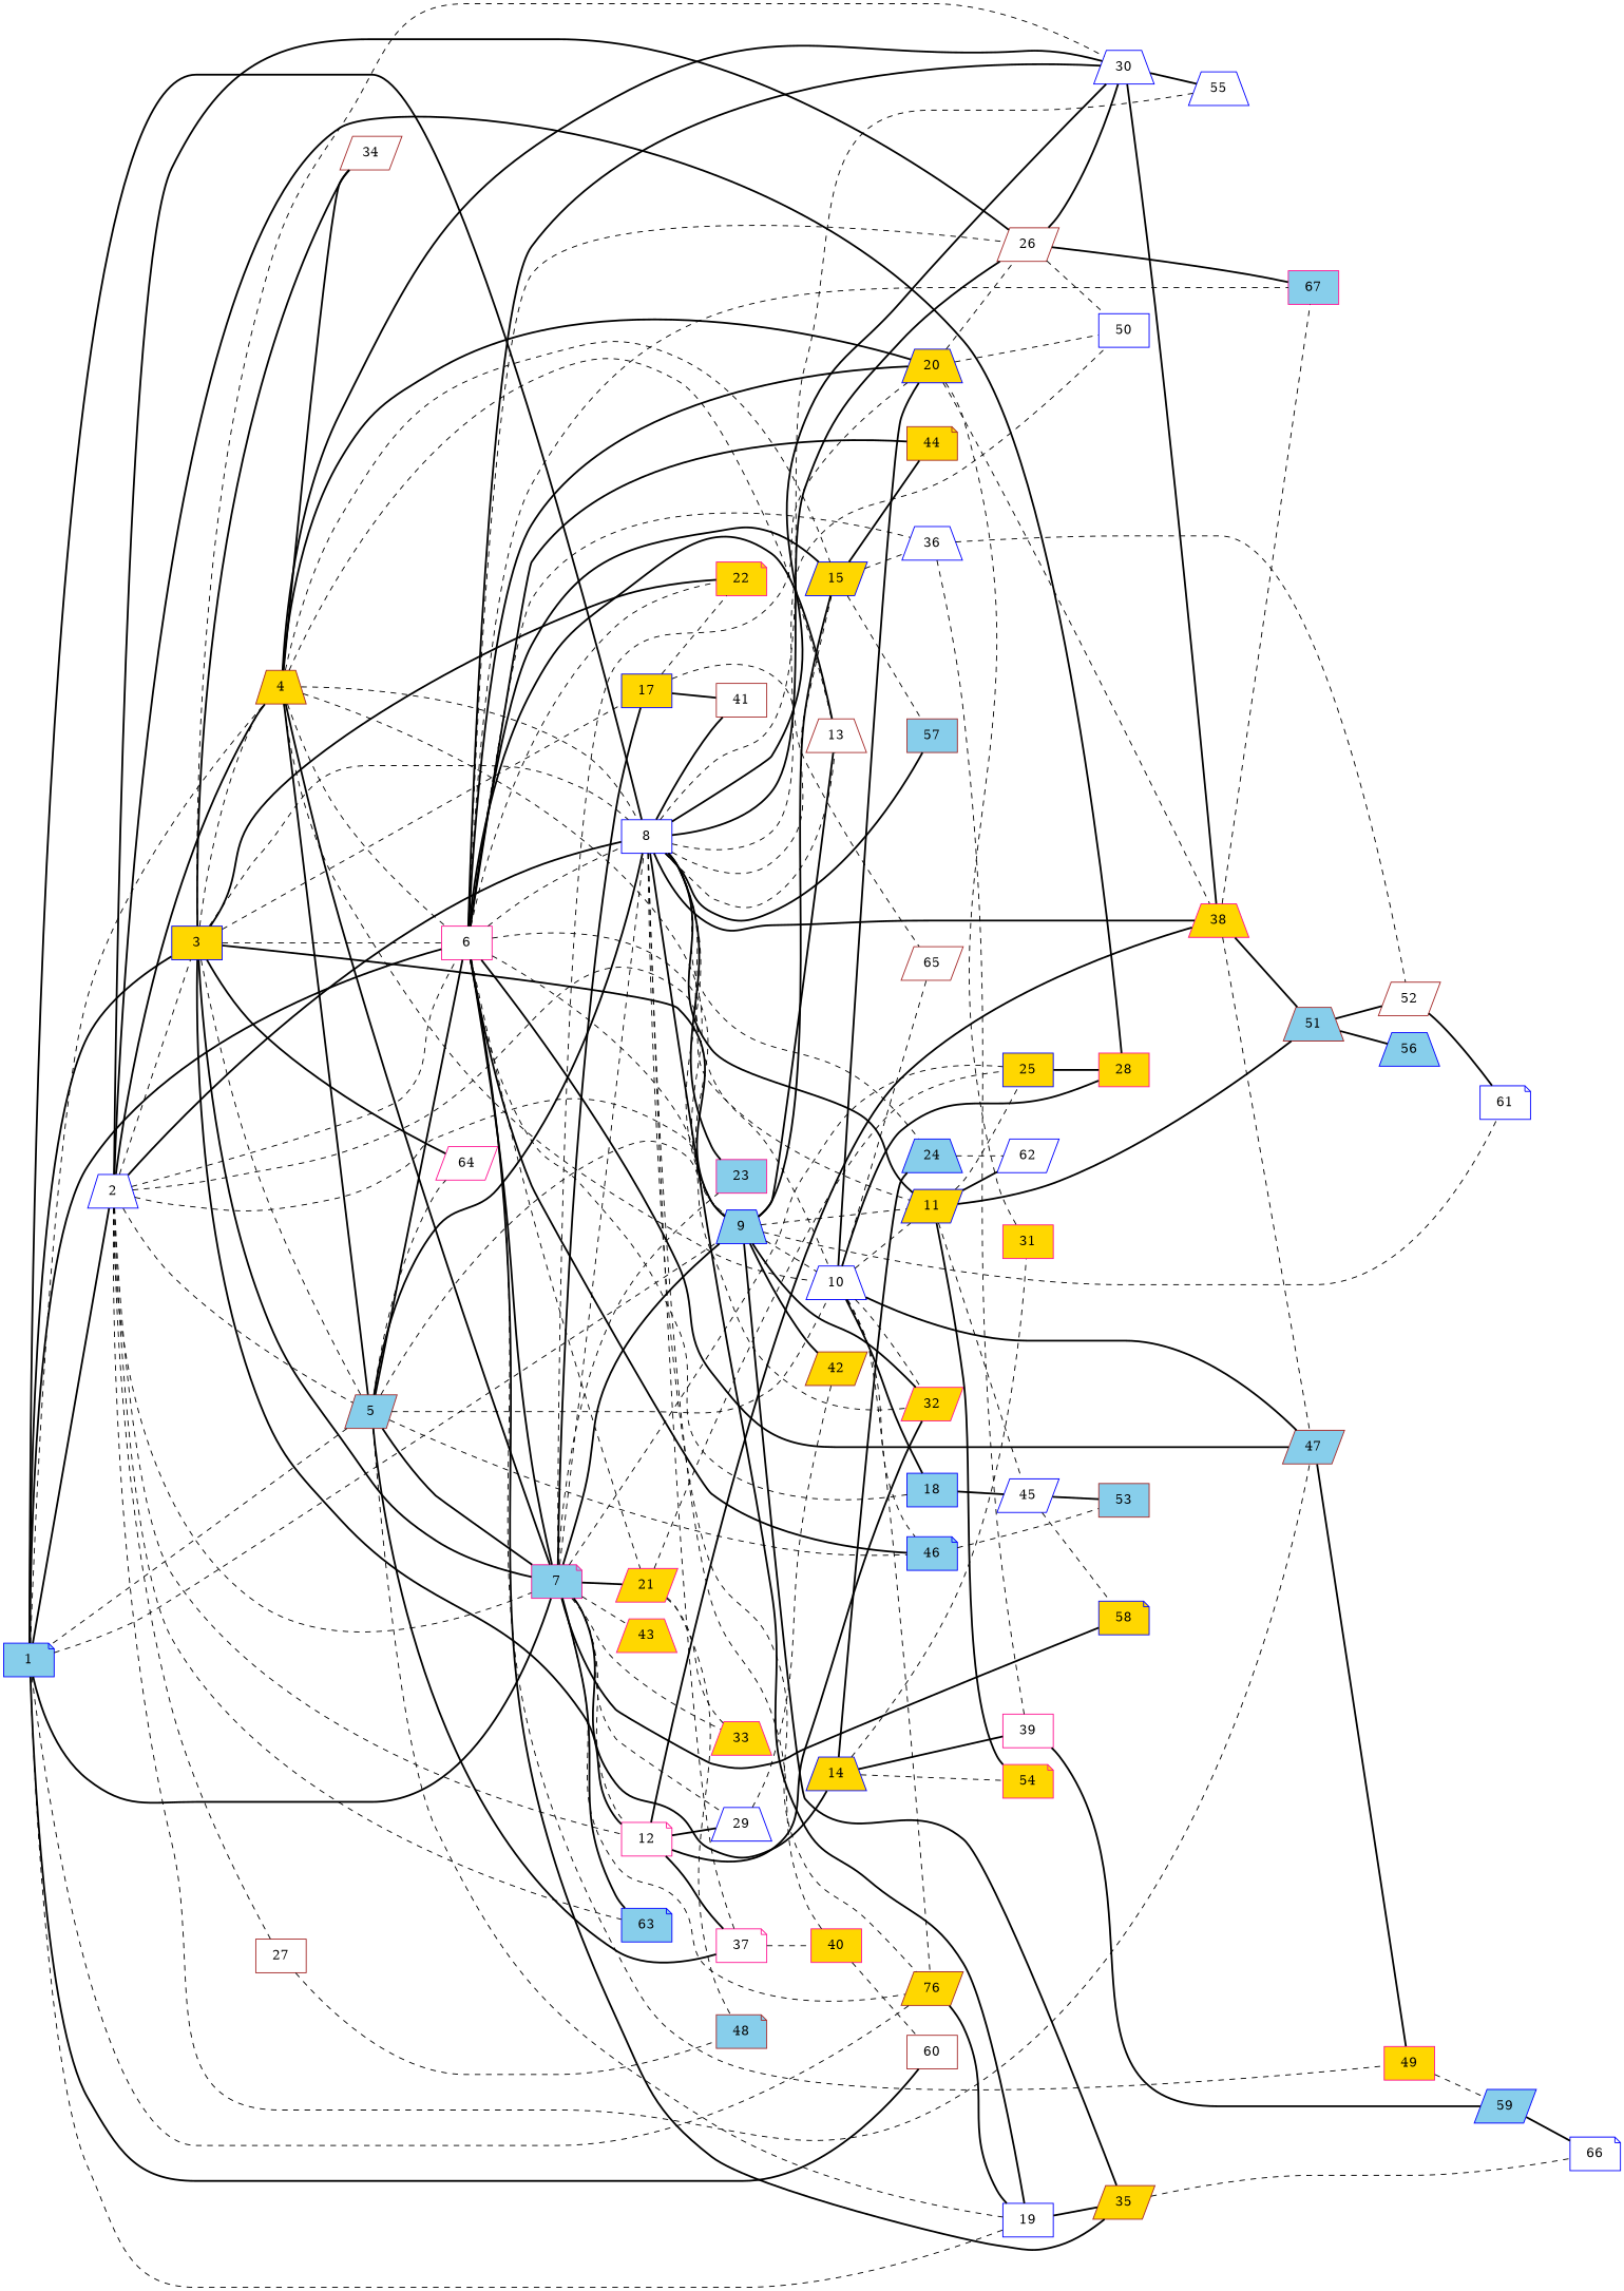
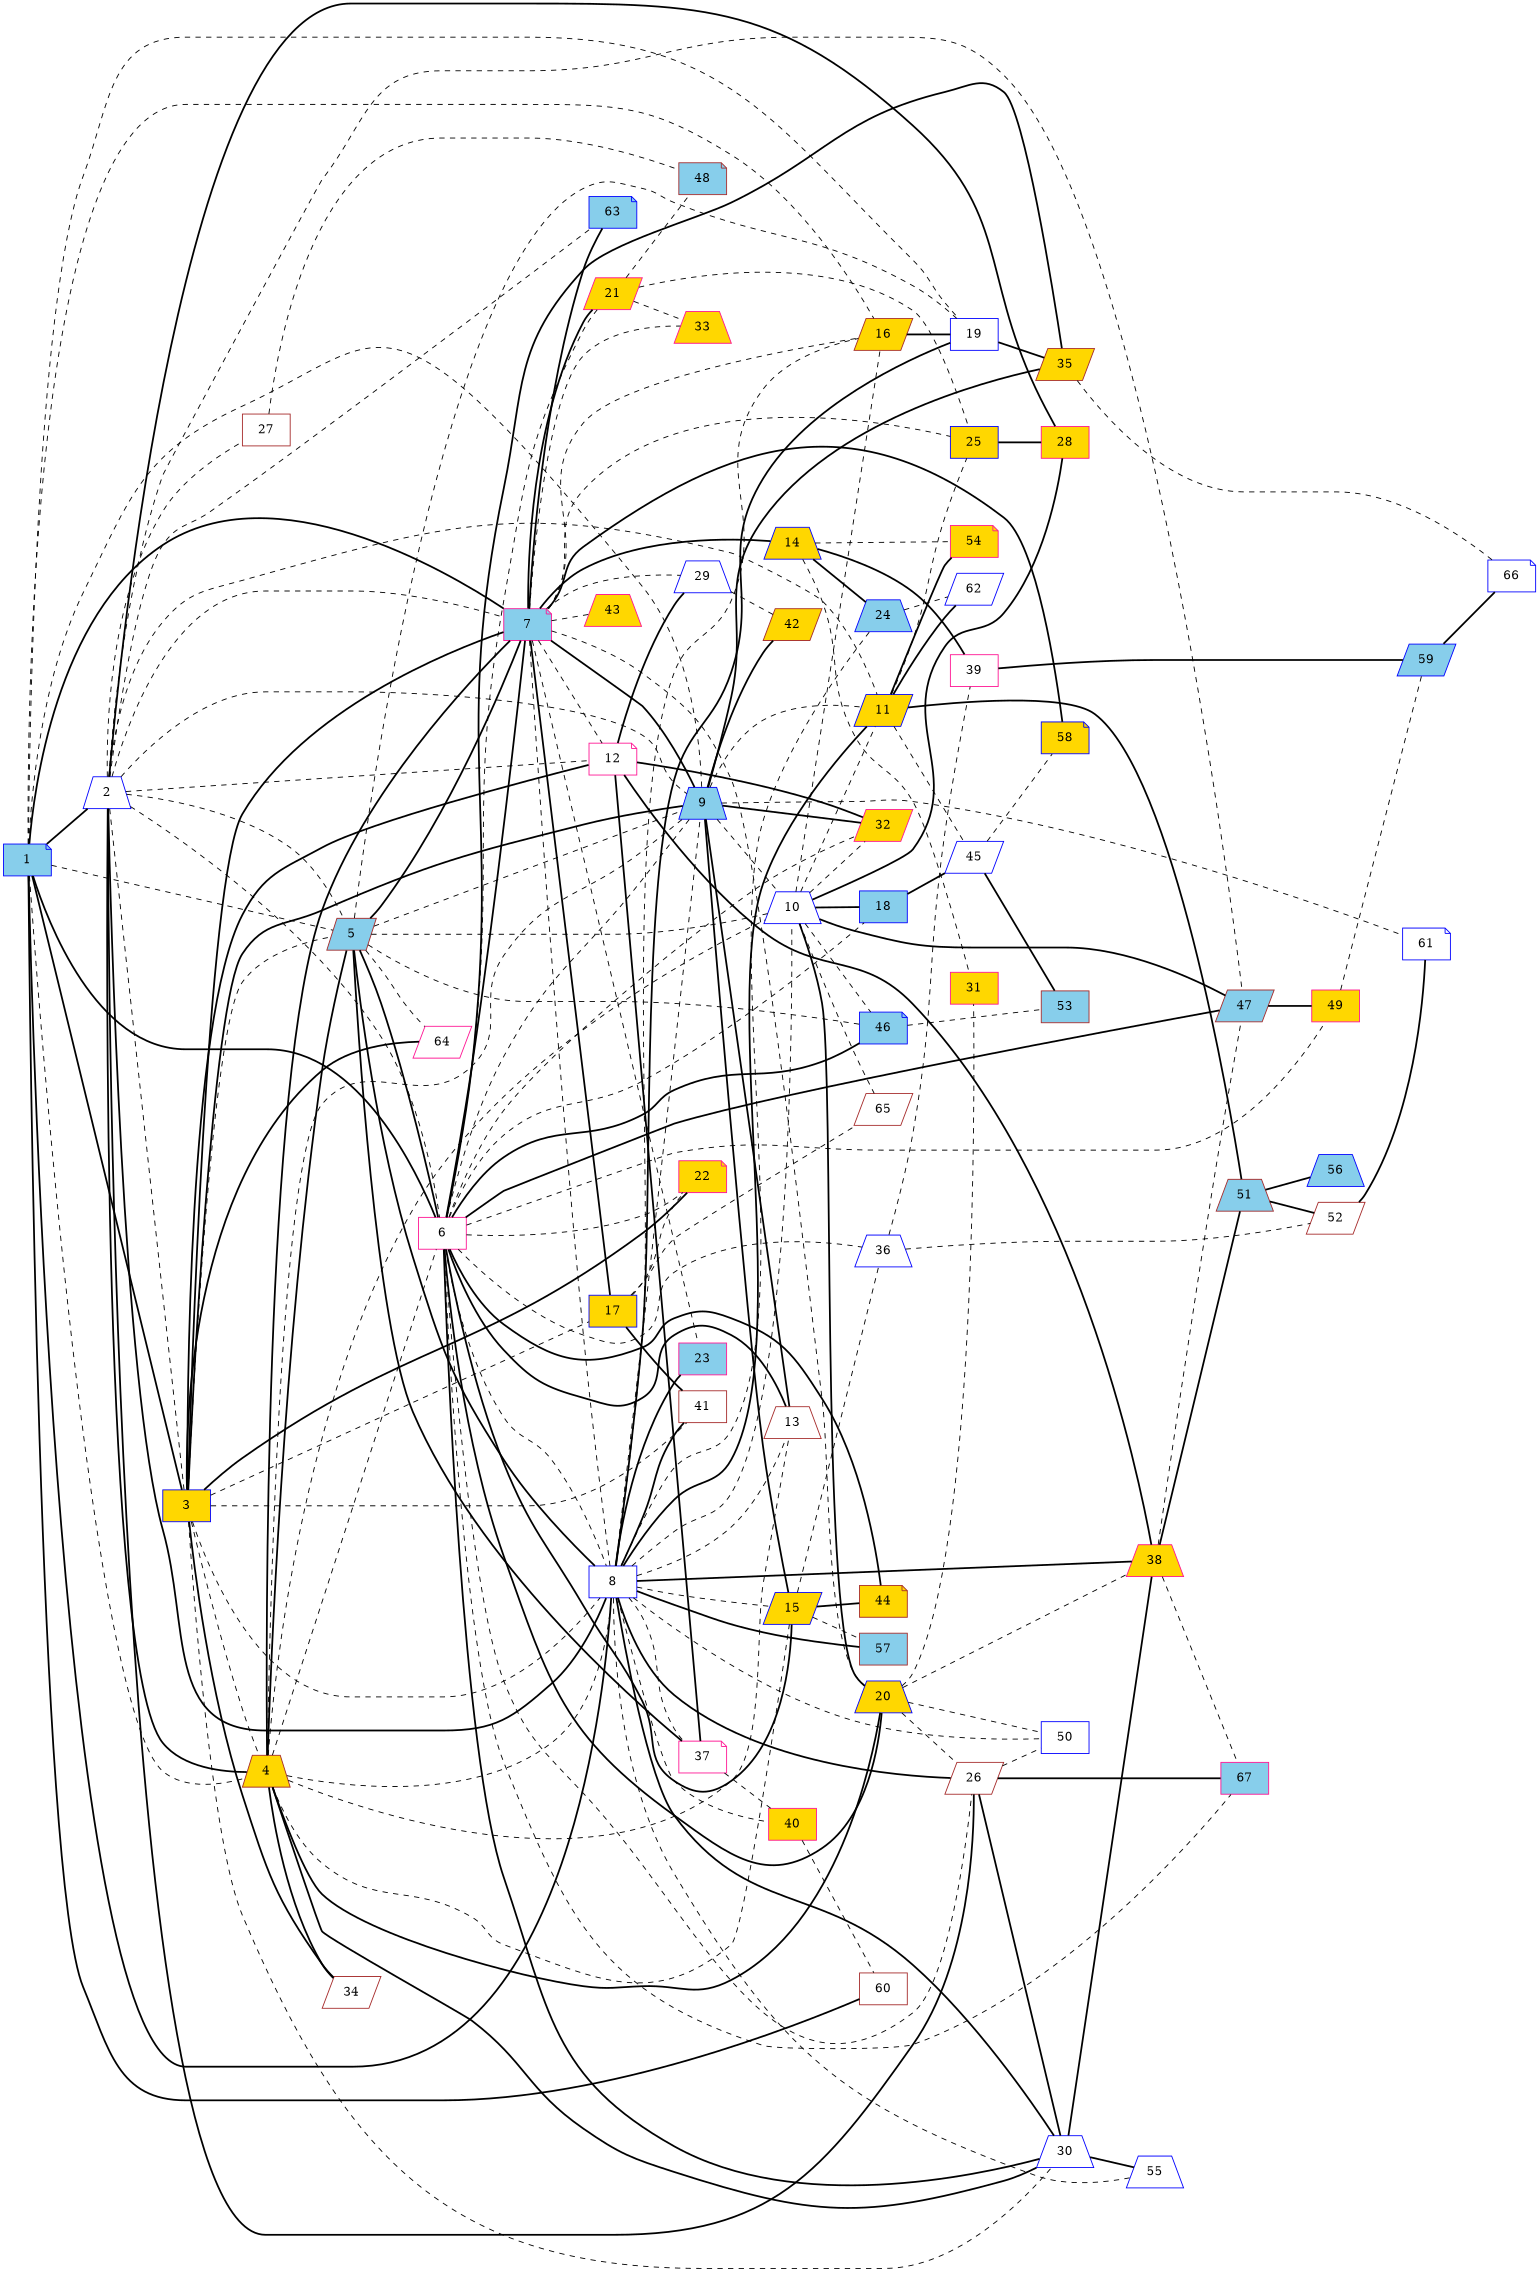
  graph {
    rankdir=LR
    node [color=blue fillcolor=white shape=box style=filled]
    edge [style=dashed weight=1.0]
    1 [fillcolor=skyblue shape=note]
    2 [shape=trapezium]
    3 [fillcolor=gold]
    4 [color=brown fillcolor=gold shape=trapezium]
    5 [color=brown fillcolor=skyblue shape=parallelogram]
    6 [color=deeppink]
    7 [color=deeppink fillcolor=skyblue shape=note]
    8
    9 [fillcolor=skyblue shape=trapezium]
-   16 [color=brown fillcolor=gold shape=parallelogram label=76]
+   16 [color=brown fillcolor=gold shape=parallelogram]
    19
    60 [color=brown]
    11 [fillcolor=gold shape=parallelogram]
    12 [color=deeppink shape=note]
    26 [color=brown shape=parallelogram]
    27 [color=brown]
    28 [color=deeppink fillcolor=gold]
    47 [color=brown fillcolor=skyblue shape=parallelogram]
    63 [fillcolor=skyblue shape=note]
    17 [fillcolor=gold]
    22 [color=deeppink fillcolor=gold shape=note]
    30 [shape=trapezium]
    34 [color=brown shape=parallelogram]
    64 [color=deeppink shape=parallelogram]
    10 [shape=trapezium]
    13 [color=brown shape=trapezium]
    15 [fillcolor=gold shape=parallelogram]
    20 [fillcolor=gold shape=trapezium]
    37 [color=deeppink shape=note]
    46 [fillcolor=skyblue shape=note]
    18 [fillcolor=skyblue]
    21 [color=deeppink fillcolor=gold shape=parallelogram]
    32 [color=deeppink fillcolor=gold shape=parallelogram]
    35 [color=brown fillcolor=gold shape=parallelogram]
    36 [shape=trapezium]
    44 [color=brown fillcolor=gold shape=note]
    49 [color=deeppink fillcolor=gold]
    67 [color=deeppink fillcolor=skyblue]
    14 [fillcolor=gold shape=trapezium]
    23 [color=deeppink fillcolor=skyblue]
    25 [fillcolor=gold]
    29 [shape=trapezium]
    33 [color=deeppink fillcolor=gold shape=trapezium]
    43 [color=deeppink fillcolor=gold shape=trapezium]
    58 [fillcolor=gold shape=note]
    24 [fillcolor=skyblue shape=trapezium]
    38 [color=deeppink fillcolor=gold shape=trapezium]
    40 [color=deeppink fillcolor=gold]
    41 [color=brown]
    50
    55 [shape=trapezium]
    57 [color=brown fillcolor=skyblue]
    42 [color=brown fillcolor=gold shape=parallelogram]
    61 [shape=note]
    45 [shape=parallelogram]
    51 [color=brown fillcolor=skyblue shape=trapezium]
    54 [color=deeppink fillcolor=gold shape=note]
    62 [shape=parallelogram]
    48 [color=brown fillcolor=skyblue shape=note]
    65 [color=brown shape=parallelogram]
    31 [color=deeppink fillcolor=gold]
    53 [color=brown fillcolor=skyblue]
    66 [shape=note]
    39 [color=deeppink]
    52 [color=brown shape=parallelogram]
    59 [fillcolor=skyblue shape=parallelogram]
    56 [fillcolor=skyblue shape=trapezium]
    1 -- 2 [style=bold]
    1 -- 3 [style=bold weight=2.0]
    1 -- 4
    1 -- 5 [weight=2.0]
    1 -- 6 [style=bold]
    1 -- 7 [style=bold]
    1 -- 8 [style=bold weight=2.0]
    1 -- 9 [weight=2.0]
    1 -- 16
    1 -- 19
    1 -- 60 [style=bold]
    2 -- 3 [weight=3.0]
    2 -- 4 [style=bold]
    2 -- 5
    2 -- 6 [weight=2.0]
    2 -- 7 [weight=2.0]
    2 -- 8 [style=bold]
    2 -- 9
    2 -- 11
    2 -- 12
    2 -- 26 [style=bold]
    2 -- 27
    2 -- 28 [style=bold]
    2 -- 47
    2 -- 63
    3 -- 4 [weight=3.0]
    3 -- 5 [weight=2.0]
-   3 -- 6 [weight=15.0]
+   3 -- 41 [weight=15.0]
    3 -- 7 [style=bold weight=2.0]
    3 -- 8 [weight=2.0]
    3 -- 9 [style=bold weight=3.0]
    3 -- 12 [style=bold]
    3 -- 17
    3 -- 22 [style=bold]
    3 -- 30
    3 -- 34 [style=bold weight=2.0]
    3 -- 64 [style=bold weight=2.0]
    4 -- 5 [style=bold]
    4 -- 6 [weight=3.0]
    4 -- 7 [style=bold]
    4 -- 8
    4 -- 9
    4 -- 30 [style=bold]
    4 -- 34 [style=bold]
    4 -- 10
    4 -- 13
    4 -- 15
    4 -- 20 [style=bold]
    5 -- 6 [style=bold weight=2.0]
    5 -- 7 [style=bold]
    5 -- 8 [style=bold]
    5 -- 9
    5 -- 19
    5 -- 64
    5 -- 10 [weight=11.0]
    5 -- 37 [style=bold]
    5 -- 46 [weight=2.0]
    6 -- 7 [style=bold weight=2.0]
    6 -- 8 [weight=2.0]
    6 -- 9
    6 -- 26
    6 -- 47 [style=bold]
    6 -- 22
    6 -- 30 [style=bold]
    6 -- 13 [style=bold]
    6 -- 15 [style=bold]
    6 -- 20 [style=bold weight=5.0]
    6 -- 46 [style=bold]
    6 -- 18
    6 -- 21
    6 -- 32 [weight=2.0]
    6 -- 35 [style=bold]
    6 -- 36 [weight=2.0]
    6 -- 44 [style=bold]
    6 -- 49
    6 -- 67
    7 -- 8
    7 -- 9 [style=bold]
    7 -- 16 [weight=2.0]
    7 -- 12 [weight=2.0]
    7 -- 63 [style=bold]
    7 -- 17 [style=bold weight=2.0]
    7 -- 20
    7 -- 21 [style=bold]
    7 -- 14 [style=bold]
    7 -- 23
    7 -- 25
    7 -- 29
    7 -- 33
    7 -- 43
    7 -- 58 [style=bold]
    8 -- 9
    8 -- 16
    8 -- 19 [style=bold]
    8 -- 11 [style=bold]
    8 -- 26 [style=bold]
    8 -- 30 [style=bold]
    8 -- 10 [weight=2.0]
    8 -- 13
    8 -- 15
    8 -- 37
    8 -- 23 [style=bold]
    8 -- 24
    8 -- 38 [style=bold]
    8 -- 40
    8 -- 41 [style=bold]
    8 -- 50
    8 -- 55
    8 -- 57 [style=bold]
    9 -- 11
    9 -- 10
    9 -- 13 [style=bold]
    9 -- 15 [style=bold]
    9 -- 32 [style=bold]
    9 -- 35 [style=bold]
    9 -- 42 [style=bold]
    9 -- 61
    16 -- 19 [style=bold]
    19 -- 35 [style=bold]
    11 -- 25
    11 -- 45
    11 -- 51 [style=bold]
    11 -- 54 [style=bold]
    11 -- 62 [style=bold]
    12 -- 37 [style=bold]
    12 -- 32 [style=bold]
    12 -- 29 [style=bold]
    12 -- 38 [style=bold]
    26 -- 30 [style=bold]
    26 -- 67 [style=bold]
    26 -- 50
    27 -- 48
    47 -- 49 [style=bold]
    17 -- 22
    17 -- 41 [style=bold]
    17 -- 65
    30 -- 38 [style=bold]
    30 -- 55 [style=bold]
    10 -- 16
    10 -- 11 [weight=3.0]
    10 -- 28 [style=bold]
    10 -- 47 [style=bold]
    10 -- 20 [style=bold]
    10 -- 46
    10 -- 18 [style=bold]
    10 -- 32
    10 -- 65
    15 -- 36
    15 -- 44 [style=bold]
    15 -- 57
    20 -- 26 [weight=2.0]
    20 -- 38
    20 -- 50
    20 -- 31
    37 -- 40
    46 -- 53
    18 -- 45 [style=bold]
    21 -- 25
    21 -- 33
    21 -- 48
    35 -- 66
    36 -- 39
    36 -- 52
    49 -- 59
    14 -- 24 [style=bold]
    14 -- 54
    14 -- 31
    14 -- 39 [style=bold]
    25 -- 28 [style=bold]
    29 -- 42
    24 -- 62
    38 -- 47
    38 -- 67
    38 -- 51 [style=bold]
    40 -- 60
    45 -- 58
    45 -- 53 [style=bold]
    51 -- 52 [style=bold]
    51 -- 56 [style=bold]
    39 -- 59 [style=bold]
    52 -- 61 [style=bold]
    59 -- 66 [style=bold]
  }
